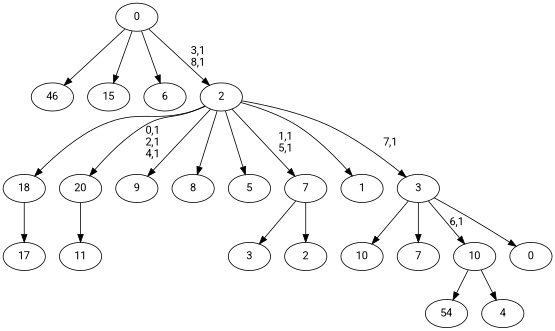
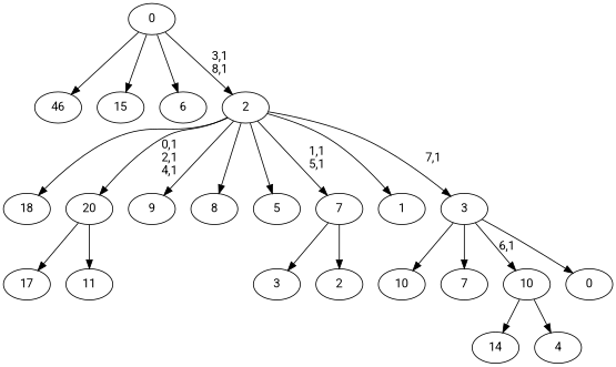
  digraph {
    fontname=Roboto
    node [fontname=Roboto]
    edge [fontname=Roboto]
    n1 [label=17]
    n2 [label=46]
    n3 [label=15]
-   n4 [label=54]
+   n4 [label=14]
    n5 [label=18]
    n6 [label=11]
    20
    n8 [label=10]
    n9 [label=9]
    n10 [label=8]
    n11 [label=7]
    n12 [label=6]
    n13 [label=5]
    n14 [label=4]
    10
    n16 [label=3]
    n17 [label=2]
    7
    n19 [label=1]
    n20 [label=0]
    3
    2
    0
-   n5 -> n1
+   20 -> n1
    20 -> n6
    10 -> n4
    10 -> n14
    7 -> n16
    7 -> n17
    3 -> n8
    3 -> n11
    3 -> 10 [label="6,1"]
    3 -> n20
    2 -> n5
    2 -> 20 [label="0,1\n2,1\n4,1"]
    2 -> n9
    2 -> n10
    2 -> n13
    2 -> 7 [label="1,1\n5,1"]
    2 -> n19
    2 -> 3 [label="7,1"]
    0 -> n2
    0 -> n3
    0 -> n12
    0 -> 2 [label="3,1\n8,1"]
  }
